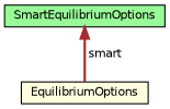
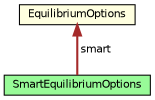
  digraph {
    node [color=black fontname=Helvetica fontsize=10 shape=record style=filled]
    n1 [fillcolor=lightyellow fontcolor=black height=0.2 label=EquilibriumOptions width=0.4]
    n2 [height=0.2 label=SmartEquilibriumOptions width=0.4 fillcolor=palegreen]
-   n2 -> n1 [color=brown dir=back fontname=Helvetica fontsize=10 label=" smart" labelfontname=Helvetica labelfontsize=10 style=bold]
+   n1 -> n2 [color=brown dir=back fontname=Helvetica fontsize=10 label=" smart" labelfontname=Helvetica labelfontsize=10 style=bold]
  }
